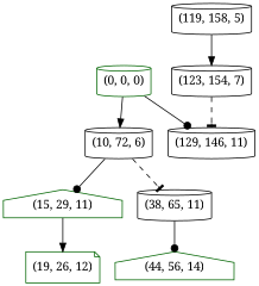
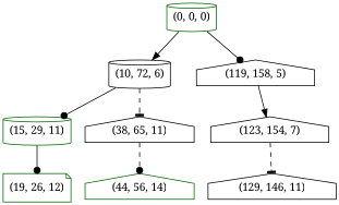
  digraph {
    fontname="Noto Serif"
    node [color=black fontname="Noto Serif" shape=cylinder]
    edge [arrowhead=dot fontname="Noto Serif" style=solid]
    "(0, 0, 0)" [color=darkgreen]
    "(10, 72, 6)"
-   "(119, 158, 5)"
-   "(15, 29, 11)" [color=darkgreen shape=house]
-   "(38, 65, 11)"
-   "(123, 154, 7)"
+   "(119, 158, 5)" [shape=house]
+   "(15, 29, 11)" [color=darkgreen]
+   "(38, 65, 11)" [shape=house]
+   "(123, 154, 7)" [shape=house]
    "(19, 26, 12)" [color=darkgreen shape=note]
    n8 [color=darkgreen label="(44, 56, 14)" shape=house]
-   "(129, 146, 11)"
+   "(129, 146, 11)" [shape=house]
    "(0, 0, 0)" -> "(10, 72, 6)" [arrowhead=normal]
-   "(0, 0, 0)" -> "(129, 146, 11)"
+   "(0, 0, 0)" -> "(119, 158, 5)"
    "(10, 72, 6)" -> "(15, 29, 11)"
    "(10, 72, 6)" -> "(38, 65, 11)" [arrowhead=tee style=dashed]
    "(119, 158, 5)" -> "(123, 154, 7)" [arrowhead=normal]
-   "(15, 29, 11)" -> "(19, 26, 12)" [arrowhead=normal]
-   "(38, 65, 11)" -> n8
+   "(15, 29, 11)" -> "(19, 26, 12)"
+   "(38, 65, 11)" -> n8 [style=dashed]
    "(123, 154, 7)" -> "(129, 146, 11)" [arrowhead=tee style=dashed]
  }
